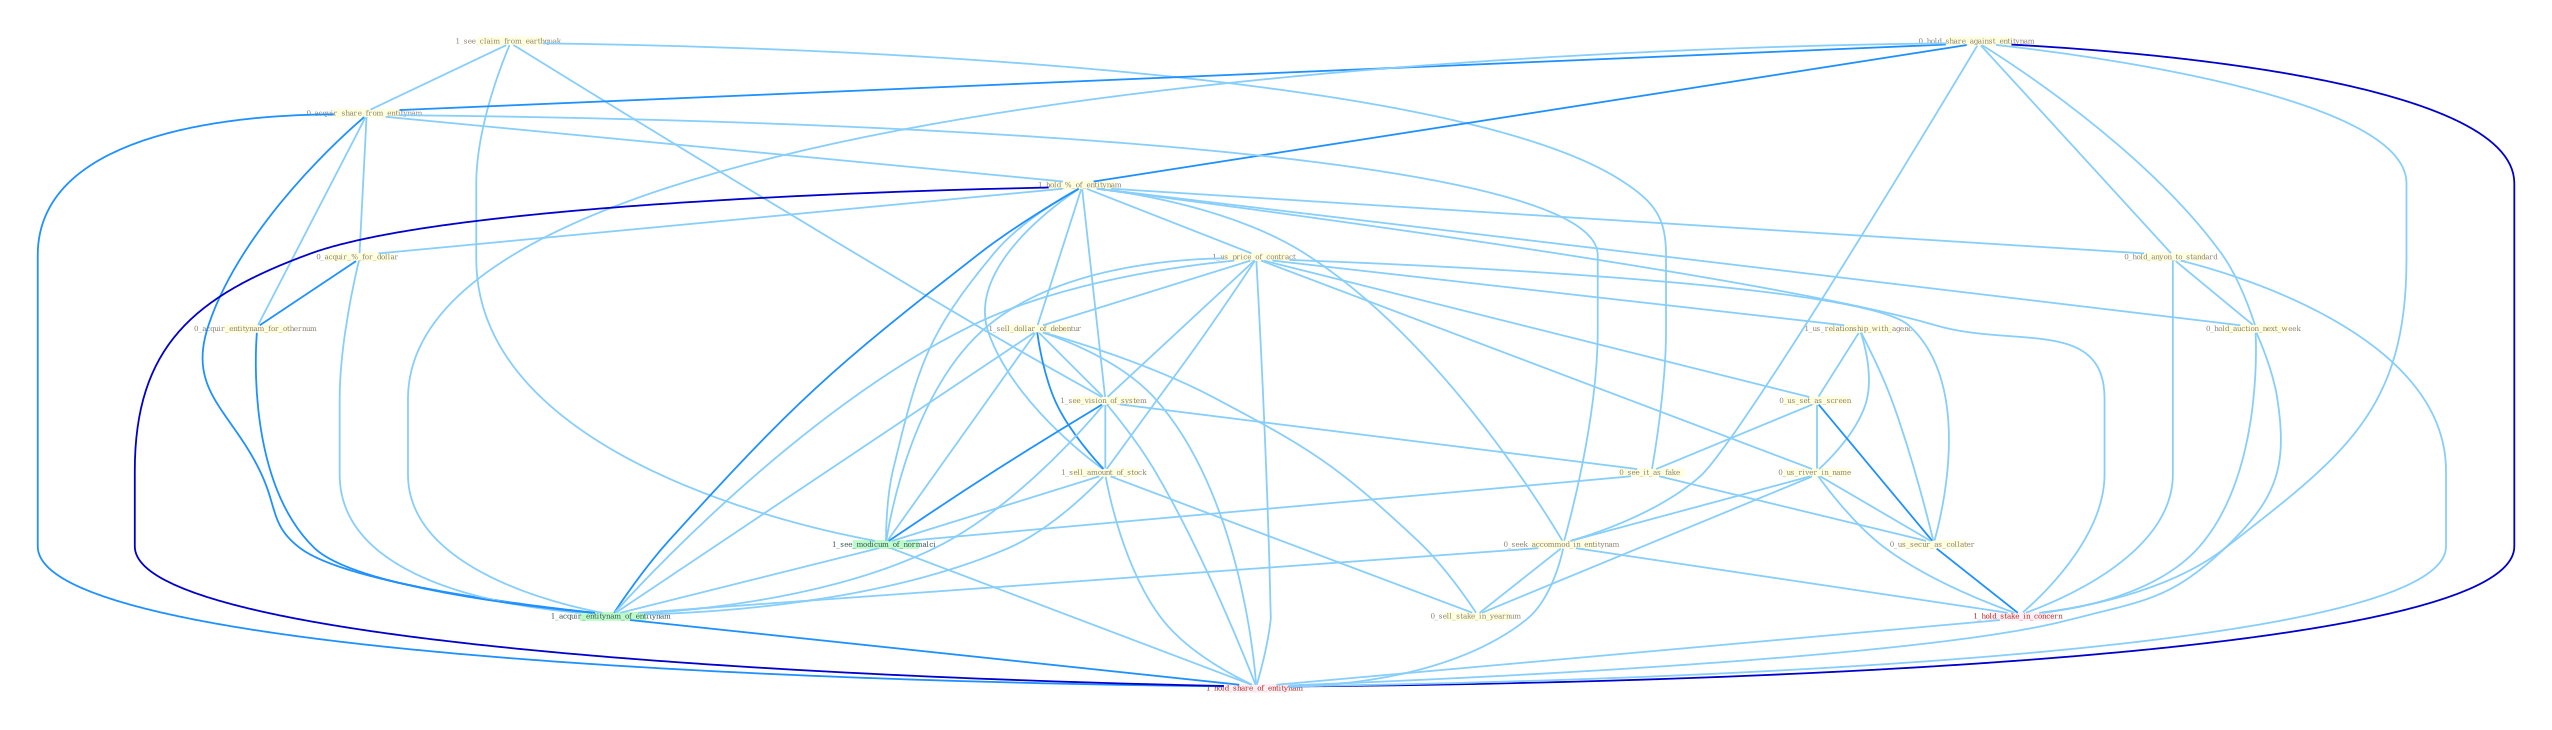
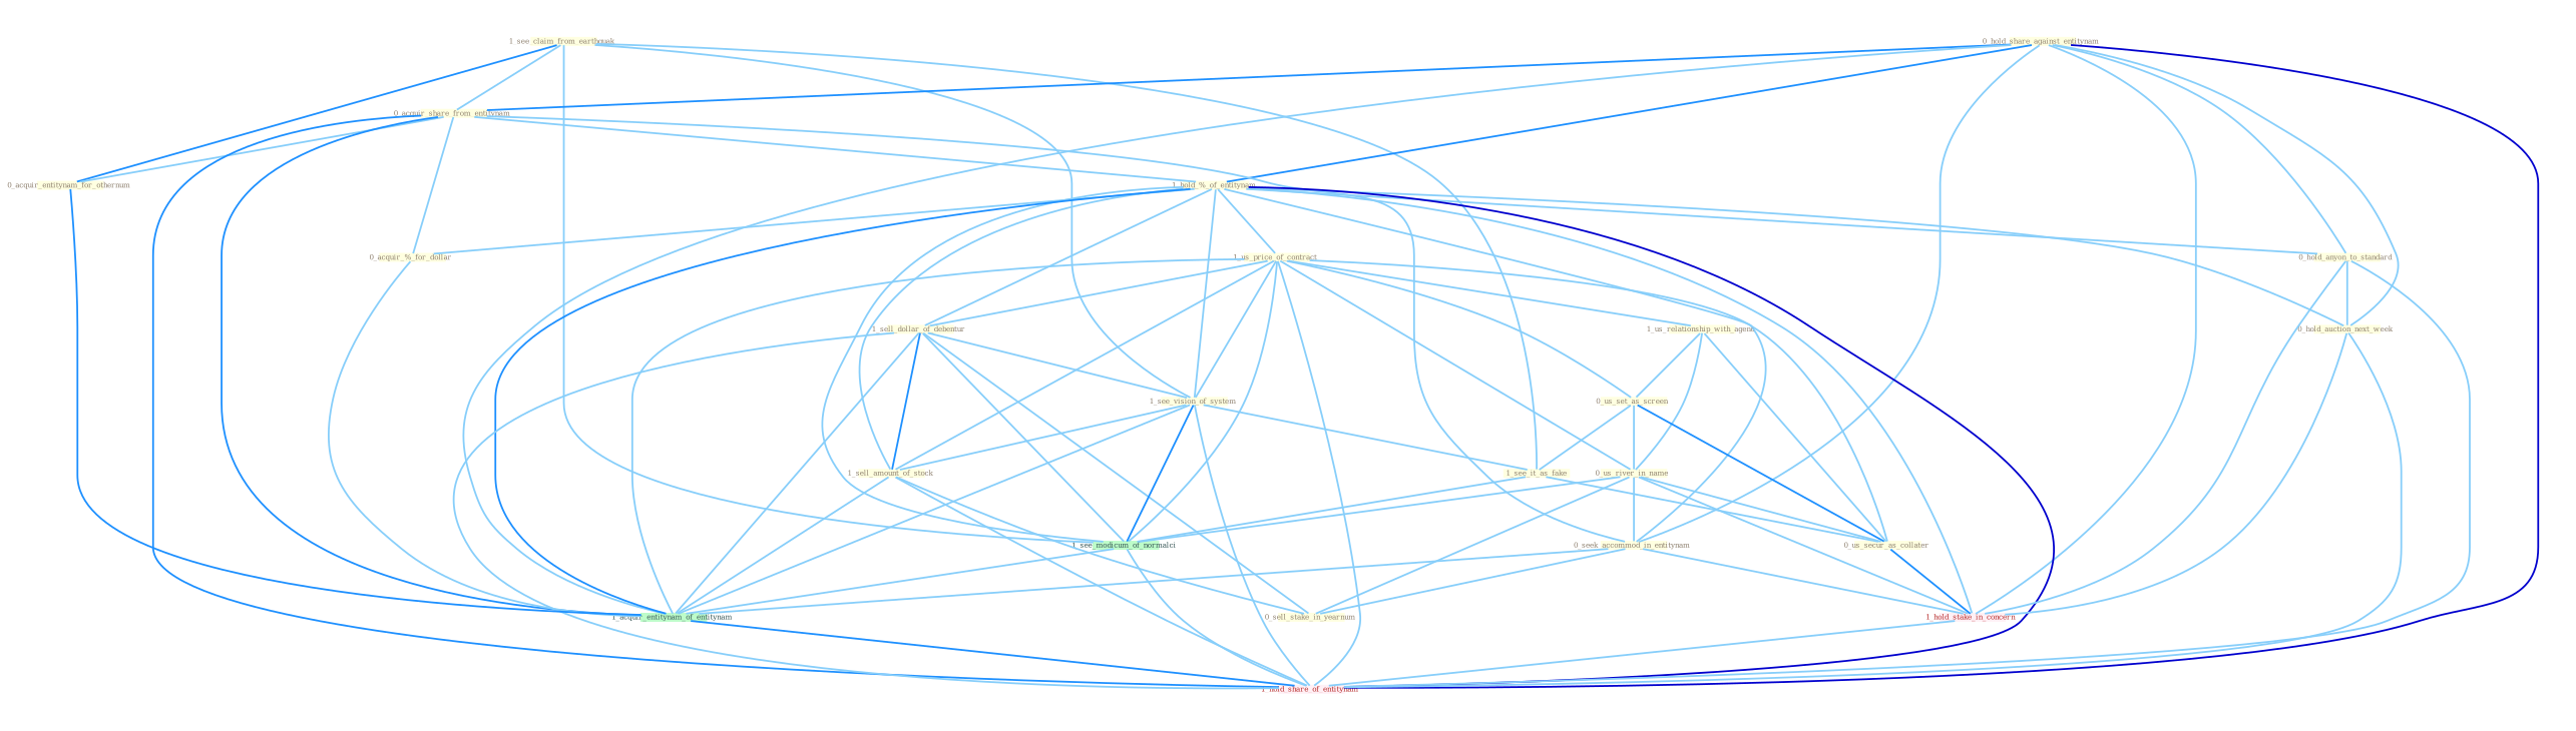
  graph {
    node [color="#ffffe0" fixedsize=true fontcolor="#8b7d6b" fontsize=4 shape=polygon style=filled]
    edge [color="#87cefa" w=1]
    "1_see_claim_from_earthquak " [height=.06 width=.5]
    "0_hold_share_against_entitynam " [height=.06 width=.5]
    "0_acquir_share_from_entitynam " [height=.06 width=.5]
    "1_hold_%_of_entitynam " [height=.06 width=.5]
    "1_us_price_of_contract " [height=.06 width=.5]
    "1_us_relationship_with_agenc " [height=.06 width=.5]
    "0_hold_anyon_to_standard " [height=.06 width=.5]
    "0_us_set_as_screen " [height=.06 width=.5]
    "0_us_river_in_name " [height=.06 width=.5]
    "1_sell_dollar_of_debentur " [height=.06 width=.5]
    "1_see_vision_of_system " [height=.06 width=.5]
-   "0_see_it_as_fake " [height=.06 width=.5]
+   "0_see_it_as_fake " [height=.06 width=.5 label="1_see_it_as_fake"]
    "1_sell_amount_of_stock " [height=.06 width=.5]
    "0_seek_accommod_in_entitynam " [height=.06 width=.5]
    "0_acquir_%_for_dollar " [height=.06 width=.5]
    "0_acquir_entitynam_for_othernum " [height=.06 width=.5]
    "0_us_secur_as_collater " [height=.06 width=.5]
    "0_sell_stake_in_yearnum " [height=.06 width=.5]
    "0_hold_auction_next_week " [height=.06 width=.5]
    "1_hold_stake_in_concern " [color="#fff0f5" fontcolor="#b22222" height=.06 width=.5]
    "1_hold_share_of_entitynam " [color="#fff0f5" fontcolor="#b22222" height=.06 width=.5]
    "1_see_modicum_of_normalci " [color="#BDFCC9" fontcolor="#2f4f4f" height=.06 width=.5]
    "1_acquir_entitynam_of_entitynam " [color="#BDFCC9" fontcolor="#2f4f4f" height=.06 width=.5]
    subgraph sub_1 {
      "1_see_claim_from_earthquak "
      "0_hold_share_against_entitynam "
      "0_acquir_share_from_entitynam "
      "1_hold_%_of_entitynam "
      "1_us_price_of_contract "
      "1_us_relationship_with_agenc "
      "0_hold_anyon_to_standard "
      "0_us_set_as_screen "
      "0_us_river_in_name "
      "1_sell_dollar_of_debentur "
      "1_see_vision_of_system "
      "0_see_it_as_fake "
      "1_sell_amount_of_stock "
      "0_seek_accommod_in_entitynam "
      "0_acquir_%_for_dollar "
      "0_acquir_entitynam_for_othernum "
      "0_us_secur_as_collater "
      "0_sell_stake_in_yearnum "
      "0_hold_auction_next_week "
    }
    subgraph sub_2 {
      "1_hold_stake_in_concern "
      "1_hold_share_of_entitynam "
    }
    "1_see_claim_from_earthquak " -- "0_acquir_share_from_entitynam "
    "1_see_claim_from_earthquak " -- "1_see_vision_of_system "
    "1_see_claim_from_earthquak " -- "0_see_it_as_fake "
    "1_see_claim_from_earthquak " -- "1_see_modicum_of_normalci "
    "0_hold_share_against_entitynam " -- "0_acquir_share_from_entitynam " [color="#1e90ff" w=2]
    "0_hold_share_against_entitynam " -- "1_hold_%_of_entitynam " [color="#1e90ff" w=2]
    "0_hold_share_against_entitynam " -- "0_hold_anyon_to_standard "
    "0_hold_share_against_entitynam " -- "0_seek_accommod_in_entitynam "
    "0_hold_share_against_entitynam " -- "0_hold_auction_next_week "
    "0_hold_share_against_entitynam " -- "1_hold_stake_in_concern "
    "0_hold_share_against_entitynam " -- "1_hold_share_of_entitynam " [color="#0000cd" w=3]
    "0_hold_share_against_entitynam " -- "1_acquir_entitynam_of_entitynam "
    "0_acquir_share_from_entitynam " -- "1_hold_%_of_entitynam "
    "0_acquir_share_from_entitynam " -- "0_seek_accommod_in_entitynam "
    "0_acquir_share_from_entitynam " -- "0_acquir_%_for_dollar "
    "0_acquir_share_from_entitynam " -- "0_acquir_entitynam_for_othernum "
    "0_acquir_share_from_entitynam " -- "1_hold_share_of_entitynam " [color="#1e90ff" w=2]
    "0_acquir_share_from_entitynam " -- "1_acquir_entitynam_of_entitynam " [color="#1e90ff" w=2]
    "1_hold_%_of_entitynam " -- "1_us_price_of_contract "
    "1_hold_%_of_entitynam " -- "0_hold_anyon_to_standard "
    "1_hold_%_of_entitynam " -- "1_sell_dollar_of_debentur "
    "1_hold_%_of_entitynam " -- "1_see_vision_of_system "
    "1_hold_%_of_entitynam " -- "1_sell_amount_of_stock "
    "1_hold_%_of_entitynam " -- "0_seek_accommod_in_entitynam "
    "1_hold_%_of_entitynam " -- "0_acquir_%_for_dollar "
    "1_hold_%_of_entitynam " -- "0_hold_auction_next_week "
    "1_hold_%_of_entitynam " -- "1_hold_stake_in_concern "
    "1_hold_%_of_entitynam " -- "1_hold_share_of_entitynam " [color="#0000cd" w=3]
    "1_hold_%_of_entitynam " -- "1_see_modicum_of_normalci "
    "1_hold_%_of_entitynam " -- "1_acquir_entitynam_of_entitynam " [color="#1e90ff" w=2]
    "1_us_price_of_contract " -- "1_us_relationship_with_agenc "
    "1_us_price_of_contract " -- "0_us_set_as_screen "
    "1_us_price_of_contract " -- "0_us_river_in_name "
    "1_us_price_of_contract " -- "1_sell_dollar_of_debentur "
    "1_us_price_of_contract " -- "1_see_vision_of_system "
    "1_us_price_of_contract " -- "1_sell_amount_of_stock "
    "1_us_price_of_contract " -- "0_us_secur_as_collater "
    "1_us_price_of_contract " -- "1_hold_share_of_entitynam "
    "1_us_price_of_contract " -- "1_see_modicum_of_normalci "
    "1_us_price_of_contract " -- "1_acquir_entitynam_of_entitynam "
    "1_us_relationship_with_agenc " -- "0_us_set_as_screen "
    "1_us_relationship_with_agenc " -- "0_us_river_in_name "
    "1_us_relationship_with_agenc " -- "0_us_secur_as_collater "
    "0_hold_anyon_to_standard " -- "0_hold_auction_next_week "
    "0_hold_anyon_to_standard " -- "1_hold_stake_in_concern "
    "0_hold_anyon_to_standard " -- "1_hold_share_of_entitynam "
    "0_us_set_as_screen " -- "0_us_river_in_name "
    "0_us_set_as_screen " -- "0_see_it_as_fake "
    "0_us_set_as_screen " -- "0_us_secur_as_collater " [color="#1e90ff" w=2]
    "0_us_river_in_name " -- "0_seek_accommod_in_entitynam "
    "0_us_river_in_name " -- "0_us_secur_as_collater "
    "0_us_river_in_name " -- "0_sell_stake_in_yearnum "
    "0_us_river_in_name " -- "1_hold_stake_in_concern "
    "1_sell_dollar_of_debentur " -- "1_see_vision_of_system "
    "1_sell_dollar_of_debentur " -- "1_sell_amount_of_stock " [color="#1e90ff" w=2]
    "1_sell_dollar_of_debentur " -- "0_sell_stake_in_yearnum "
    "1_sell_dollar_of_debentur " -- "1_hold_share_of_entitynam "
    "1_sell_dollar_of_debentur " -- "1_see_modicum_of_normalci "
    "1_sell_dollar_of_debentur " -- "1_acquir_entitynam_of_entitynam "
    "1_see_vision_of_system " -- "0_see_it_as_fake "
    "1_see_vision_of_system " -- "1_sell_amount_of_stock "
    "1_see_vision_of_system " -- "1_hold_share_of_entitynam "
    "1_see_vision_of_system " -- "1_see_modicum_of_normalci " [color="#1e90ff" w=2]
    "1_see_vision_of_system " -- "1_acquir_entitynam_of_entitynam "
    "0_see_it_as_fake " -- "0_us_secur_as_collater "
    "0_see_it_as_fake " -- "1_see_modicum_of_normalci "
    "1_sell_amount_of_stock " -- "0_sell_stake_in_yearnum "
    "1_sell_amount_of_stock " -- "1_hold_share_of_entitynam "
-   "1_sell_amount_of_stock " -- "1_see_modicum_of_normalci "
+   "0_us_river_in_name " -- "1_see_modicum_of_normalci "
    "1_sell_amount_of_stock " -- "1_acquir_entitynam_of_entitynam "
    "0_seek_accommod_in_entitynam " -- "0_sell_stake_in_yearnum "
    "0_seek_accommod_in_entitynam " -- "1_hold_stake_in_concern "
-   "0_seek_accommod_in_entitynam " -- "1_hold_share_of_entitynam "
    "0_seek_accommod_in_entitynam " -- "1_acquir_entitynam_of_entitynam "
-   "0_acquir_%_for_dollar " -- "0_acquir_entitynam_for_othernum " [color="#1e90ff" w=2]
+   "1_see_claim_from_earthquak " -- "0_acquir_entitynam_for_othernum " [color="#1e90ff" w=2]
    "0_acquir_%_for_dollar " -- "1_acquir_entitynam_of_entitynam "
    "0_acquir_entitynam_for_othernum " -- "1_acquir_entitynam_of_entitynam " [color="#1e90ff" w=2]
    "0_us_secur_as_collater " -- "1_hold_stake_in_concern " [color="#1e90ff" w=2]
    "0_hold_auction_next_week " -- "1_hold_stake_in_concern "
    "0_hold_auction_next_week " -- "1_hold_share_of_entitynam "
    "1_hold_stake_in_concern " -- "1_hold_share_of_entitynam "
    "1_see_modicum_of_normalci " -- "1_hold_share_of_entitynam "
    "1_see_modicum_of_normalci " -- "1_acquir_entitynam_of_entitynam "
    "1_acquir_entitynam_of_entitynam " -- "1_hold_share_of_entitynam " [color="#1e90ff" w=2]
  }
